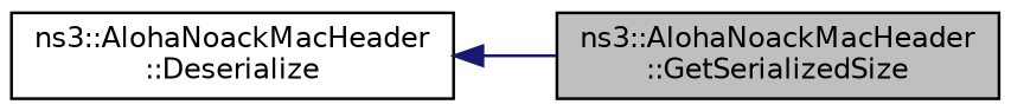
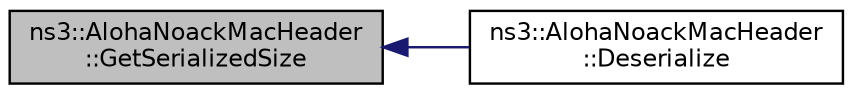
  digraph {
    rankdir=LR
    node [color=black fontname=Helvetica fontsize=10 shape=record style=filled]
    n1 [fillcolor=grey75 fontcolor=black height=0.2 label="ns3::AlohaNoackMacHeader\l::GetSerializedSize" width=0.4]
    n2 [fillcolor=white height=0.2 label="ns3::AlohaNoackMacHeader\l::Deserialize" width=0.4]
-   n2 -> n1 [color=midnightblue dir=back fontname=Helvetica fontsize=10 labelfontname=Helvetica labelfontsize=10 style=solid]
+   n1 -> n2 [color=midnightblue dir=back fontname=Helvetica fontsize=10 labelfontname=Helvetica labelfontsize=10 style=solid]
  }
